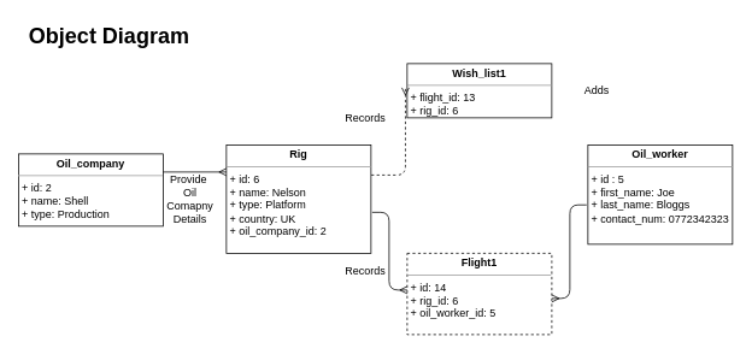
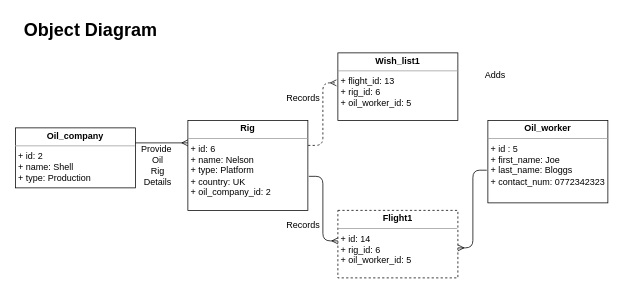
  <mxCell id="0" />
  <mxCell id="1" parent="0" />
- <mxCell id="2" value="&lt;p style=&quot;margin: 0px ; margin-top: 4px ; text-align: center&quot;&gt;&lt;b&gt;Wish_list1&lt;/b&gt;&lt;/p&gt;&lt;hr size=&quot;1&quot;&gt;&lt;p style=&quot;margin: 0px 0px 0px 4px&quot;&gt;+ flight_id: 13&lt;/p&gt;&lt;p style=&quot;margin: 0px 0px 0px 4px&quot;&gt;+ rig_id: 6&lt;/p&gt;&lt;p style=&quot;margin: 0px 0px 0px 4px&quot;&gt;+ oil_worker_id: 5&lt;/p&gt;&lt;p style=&quot;margin: 0px ; margin-left: 4px&quot;&gt;&lt;br&gt;&lt;/p&gt;" style="verticalAlign=top;align=left;overflow=fill;fontSize=12;fontFamily=Helvetica;html=1;" parent="1" vertex="1"><mxGeometry x="450" y="70" width="160" height="60" as="geometry" /></mxCell>
+ <mxCell id="2" value="&lt;p style=&quot;margin: 0px ; margin-top: 4px ; text-align: center&quot;&gt;&lt;b&gt;Wish_list1&lt;/b&gt;&lt;/p&gt;&lt;hr size=&quot;1&quot;&gt;&lt;p style=&quot;margin: 0px 0px 0px 4px&quot;&gt;+ flight_id: 13&lt;/p&gt;&lt;p style=&quot;margin: 0px 0px 0px 4px&quot;&gt;+ rig_id: 6&lt;/p&gt;&lt;p style=&quot;margin: 0px 0px 0px 4px&quot;&gt;+ oil_worker_id: 5&lt;/p&gt;&lt;p style=&quot;margin: 0px ; margin-left: 4px&quot;&gt;&lt;br&gt;&lt;/p&gt;" style="verticalAlign=top;align=left;overflow=fill;fontSize=12;fontFamily=Helvetica;html=1;" parent="1" vertex="1"><mxGeometry x="450" y="70" width="160" height="90" as="geometry" /></mxCell>
  <mxCell id="3" value="&lt;p style=&quot;margin: 0px ; margin-top: 4px ; text-align: center&quot;&gt;&lt;b&gt;Flight1&lt;/b&gt;&lt;/p&gt;&lt;hr size=&quot;1&quot;&gt;&lt;p style=&quot;margin: 0px ; margin-left: 4px&quot;&gt;+ id: 14&lt;/p&gt;&lt;p style=&quot;margin: 0px ; margin-left: 4px&quot;&gt;+ rig_id: 6&lt;/p&gt;&lt;p style=&quot;margin: 0px ; margin-left: 4px&quot;&gt;&lt;span&gt;+ oil_worker_id: 5&lt;/span&gt;&lt;/p&gt;&lt;p style=&quot;margin: 0px ; margin-left: 4px&quot;&gt;&lt;br&gt;&lt;/p&gt;" style="verticalAlign=top;align=left;overflow=fill;fontSize=12;fontFamily=Helvetica;html=1;dashed=1;" parent="1" vertex="1"><mxGeometry x="450" y="280" width="160" height="90" as="geometry" /></mxCell>
  <mxCell id="4" value="&lt;p style=&quot;margin: 0px ; margin-top: 4px ; text-align: center&quot;&gt;&lt;b&gt;Oil_worker&lt;/b&gt;&lt;/p&gt;&lt;hr size=&quot;1&quot;&gt;&lt;p style=&quot;margin: 0px ; margin-left: 4px&quot;&gt;+ id : 5&lt;/p&gt;&lt;p style=&quot;margin: 0px ; margin-left: 4px&quot;&gt;+ first_name: Joe&lt;/p&gt;&lt;p style=&quot;margin: 0px ; margin-left: 4px&quot;&gt;+ last_name: Bloggs&lt;/p&gt;&lt;p style=&quot;margin: 0px ; margin-left: 4px&quot;&gt;+ contact_num: 0772342323&lt;/p&gt;&lt;p style=&quot;margin: 0px ; margin-left: 4px&quot;&gt;&lt;br&gt;&lt;/p&gt;" style="verticalAlign=top;align=left;overflow=fill;fontSize=12;fontFamily=Helvetica;html=1;" parent="1" vertex="1"><mxGeometry x="650" y="160" width="160" height="110" as="geometry" /></mxCell>
  <mxCell id="5" value="&lt;p style=&quot;margin: 0px ; margin-top: 4px ; text-align: center&quot;&gt;&lt;b&gt;Rig&lt;/b&gt;&lt;/p&gt;&lt;hr size=&quot;1&quot;&gt;&lt;p style=&quot;margin: 0px ; margin-left: 4px&quot;&gt;+ id: 6&lt;br&gt;&lt;/p&gt;&lt;p style=&quot;margin: 0px ; margin-left: 4px&quot;&gt;+ name: Nelson&lt;/p&gt;&lt;p style=&quot;margin: 0px ; margin-left: 4px&quot;&gt;+ type: Platform&lt;/p&gt;&lt;p style=&quot;margin: 0px ; margin-left: 4px&quot;&gt;&lt;span&gt;+ country: UK&lt;/span&gt;&lt;/p&gt;&lt;p style=&quot;margin: 0px ; margin-left: 4px&quot;&gt;&lt;span&gt;+ oil_company_id: 2&lt;/span&gt;&lt;/p&gt;&lt;p style=&quot;margin: 0px ; margin-left: 4px&quot;&gt;&lt;br&gt;&lt;/p&gt;" style="verticalAlign=top;align=left;overflow=fill;fontSize=12;fontFamily=Helvetica;html=1;" parent="1" vertex="1"><mxGeometry x="250" y="160" width="160" height="120" as="geometry" /></mxCell>
  <mxCell id="6" value="&lt;p style=&quot;margin: 0px ; margin-top: 4px ; text-align: center&quot;&gt;&lt;b&gt;Oil_company&lt;/b&gt;&lt;/p&gt;&lt;hr size=&quot;1&quot;&gt;&lt;p style=&quot;margin: 0px ; margin-left: 4px&quot;&gt;+ id: 2&lt;/p&gt;&lt;p style=&quot;margin: 0px ; margin-left: 4px&quot;&gt;+ name: Shell&lt;/p&gt;&lt;p style=&quot;margin: 0px ; margin-left: 4px&quot;&gt;+ type: Production&lt;/p&gt;&lt;p style=&quot;margin: 0px ; margin-left: 4px&quot;&gt;&lt;br&gt;&lt;/p&gt;" style="verticalAlign=top;align=left;overflow=fill;fontSize=12;fontFamily=Helvetica;html=1;" parent="1" vertex="1"><mxGeometry x="20" y="170" width="160" height="80" as="geometry" /></mxCell>
  <mxCell id="7" value="" style="fontSize=12;html=1;endArrow=ERmany;exitX=1;exitY=0.25;exitDx=0;exitDy=0;entryX=0;entryY=0.25;entryDx=0;entryDy=0;" parent="1" source="6" target="5" edge="1"><mxGeometry width="100" height="100" relative="1" as="geometry"><mxPoint x="480" y="240" as="sourcePoint" /><mxPoint x="580" y="140" as="targetPoint" /></mxGeometry></mxCell>
  <mxCell id="8" value="" style="fontSize=12;html=1;endArrow=ERmany;entryX=-0.012;entryY=0.444;entryDx=0;entryDy=0;edgeStyle=orthogonalEdgeStyle;entryPerimeter=0;exitX=1.002;exitY=0.278;exitDx=0;exitDy=0;exitPerimeter=0;dashed=1;" parent="1" source="5" target="2" edge="1"><mxGeometry width="100" height="100" relative="1" as="geometry"><mxPoint x="380" y="130" as="sourcePoint" /><mxPoint x="300" y="60" as="targetPoint" /></mxGeometry></mxCell>
  <mxCell id="9" value="" style="fontSize=12;html=1;endArrow=ERmany;exitX=1.008;exitY=0.622;exitDx=0;exitDy=0;edgeStyle=orthogonalEdgeStyle;exitPerimeter=0;entryX=0;entryY=0.452;entryDx=0;entryDy=0;entryPerimeter=0;" parent="1" source="5" target="3" edge="1"><mxGeometry width="100" height="100" relative="1" as="geometry"><mxPoint x="473.04" y="210.04" as="sourcePoint" /><mxPoint x="460" y="205" as="targetPoint" /></mxGeometry></mxCell>
  <mxCell id="10" value="" style="fontSize=12;html=1;endArrow=ERmany;edgeStyle=orthogonalEdgeStyle;exitX=-0.009;exitY=0.604;exitDx=0;exitDy=0;exitPerimeter=0;entryX=1;entryY=0.556;entryDx=0;entryDy=0;entryPerimeter=0;" parent="1" source="4" target="3" edge="1"><mxGeometry width="100" height="100" relative="1" as="geometry"><mxPoint x="640" y="240" as="sourcePoint" /><mxPoint x="620" y="310" as="targetPoint" /></mxGeometry></mxCell>
  <mxCell id="11" value="Object Diagram&lt;br&gt;" style="text;strokeColor=none;fillColor=none;html=1;fontSize=24;fontStyle=1;verticalAlign=middle;align=center;" parent="1" vertex="1"><mxGeometry x="70" y="20" width="100" height="40" as="geometry" /></mxCell>
  <mxCell id="12" value="Adds" style="text;html=1;strokeColor=none;fillColor=none;align=center;verticalAlign=middle;whiteSpace=wrap;rounded=0;fontSize=12;" parent="1" vertex="1"><mxGeometry x="640" y="90" width="40" height="20" as="geometry" /></mxCell>
  <mxCell id="13" value="Records" style="text;html=1;strokeColor=none;fillColor=none;align=center;verticalAlign=middle;whiteSpace=wrap;rounded=0;fontSize=12;" parent="1" vertex="1"><mxGeometry x="384" y="290" width="40" height="20" as="geometry" /></mxCell>
- <mxCell id="14" value="Provide&amp;nbsp;&lt;br&gt;Oil&lt;br&gt;Comapny&lt;br&gt;Details" style="text;html=1;strokeColor=none;fillColor=none;align=center;verticalAlign=middle;whiteSpace=wrap;rounded=0;fontSize=12;" parent="1" vertex="1"><mxGeometry x="190" y="210" width="40" height="20" as="geometry" /></mxCell>
+ <mxCell id="14" value="Provide&amp;nbsp;&lt;br&gt;Oil&lt;br&gt;Rig&lt;br&gt;Details" style="text;html=1;strokeColor=none;fillColor=none;align=center;verticalAlign=middle;whiteSpace=wrap;rounded=0;fontSize=12;" parent="1" vertex="1"><mxGeometry x="190" y="210" width="40" height="20" as="geometry" /></mxCell>
  <mxCell id="15" value="Records" style="text;html=1;strokeColor=none;fillColor=none;align=center;verticalAlign=middle;whiteSpace=wrap;rounded=0;fontSize=12;" parent="1" vertex="1"><mxGeometry x="384" y="120" width="40" height="20" as="geometry" /></mxCell>
